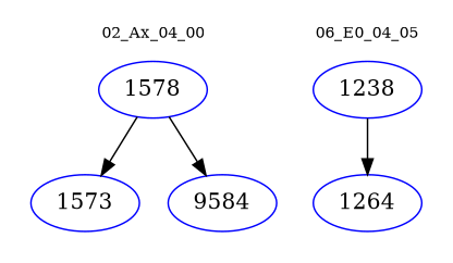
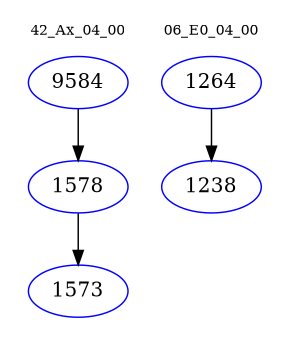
  digraph {
    node [color=blue]
    edge [color=black]
    n1 [label=1578]
    n2 [label=1573]
    n3 [label=9584]
    n4 [label=1264]
    n5 [label=1238]
    subgraph cluster_1 {
      color=white
      fontsize=10
-     label="02_Ax_04_00"
+     label="42_Ax_04_00"
      n1
      n2
      n3
    }
    subgraph cluster_2 {
      color=white
      fontsize=10
-     label="06_E0_04_05"
+     label="06_E0_04_00"
      n4
      n5
    }
    n1 -> n2
-   n1 -> n3
-   n5 -> n4
+   n3 -> n1
+   n4 -> n5
  }
